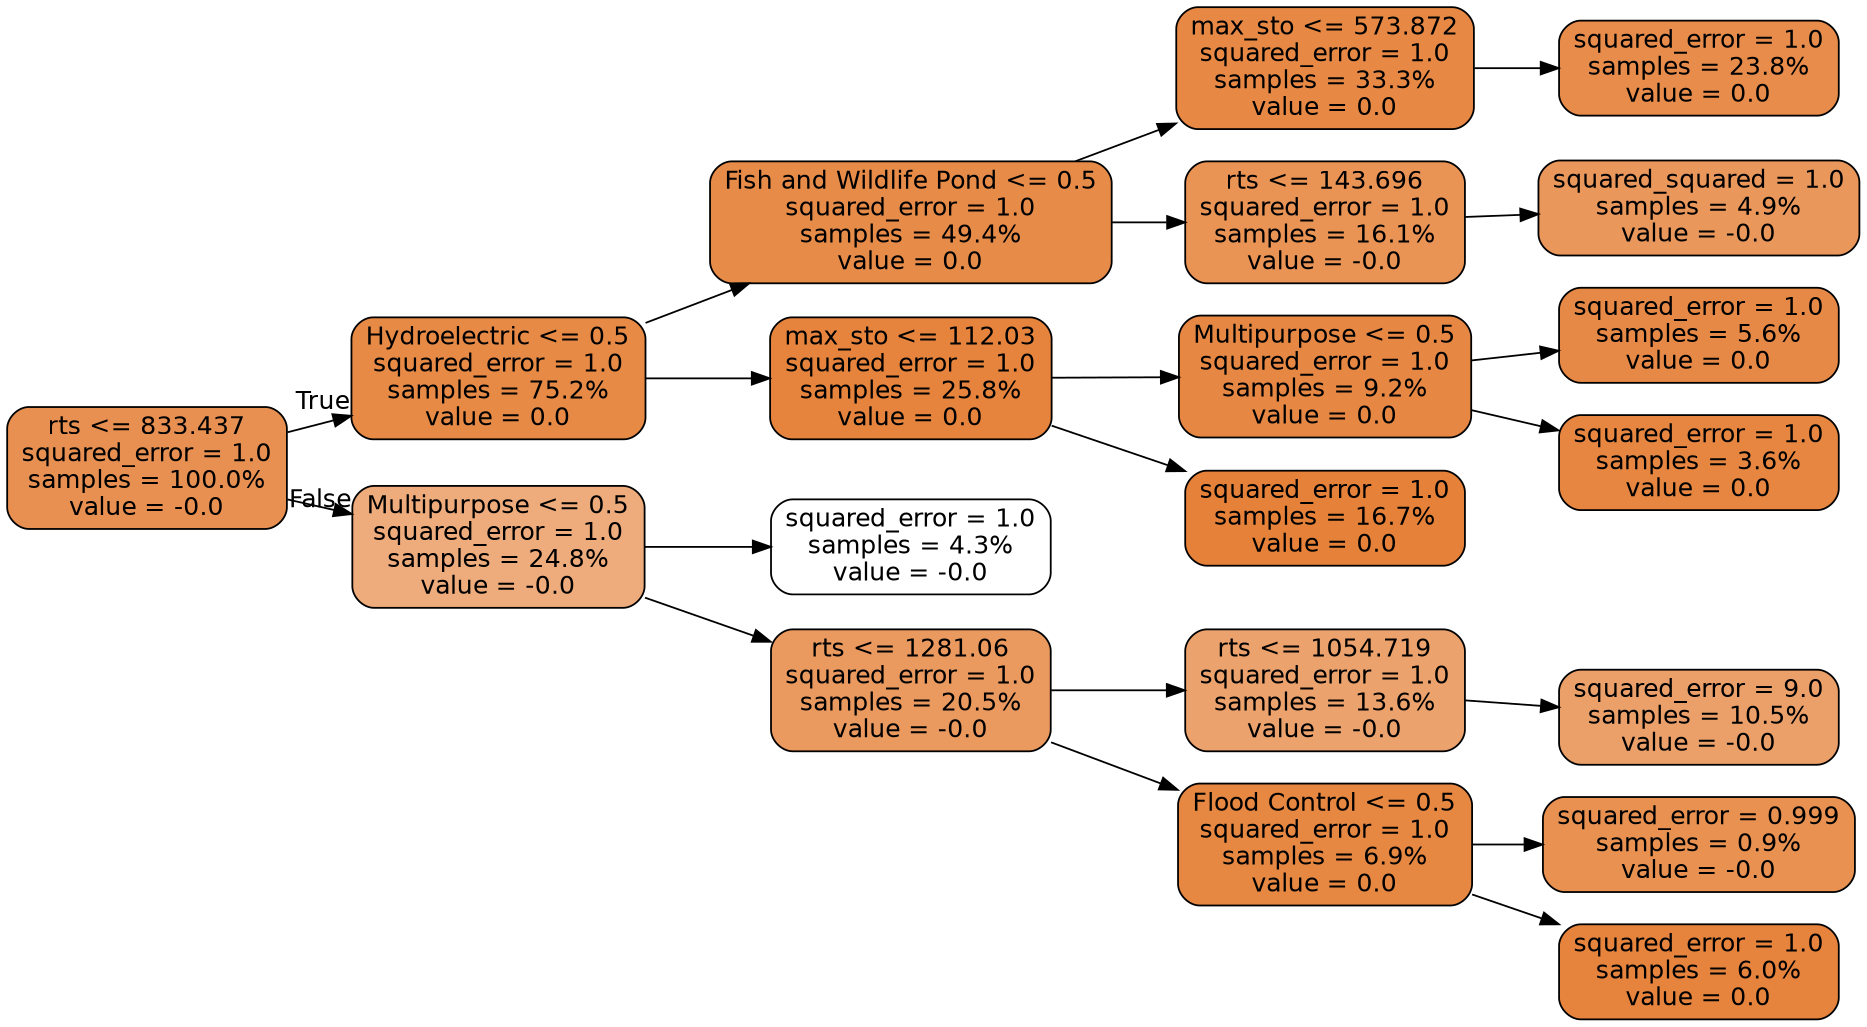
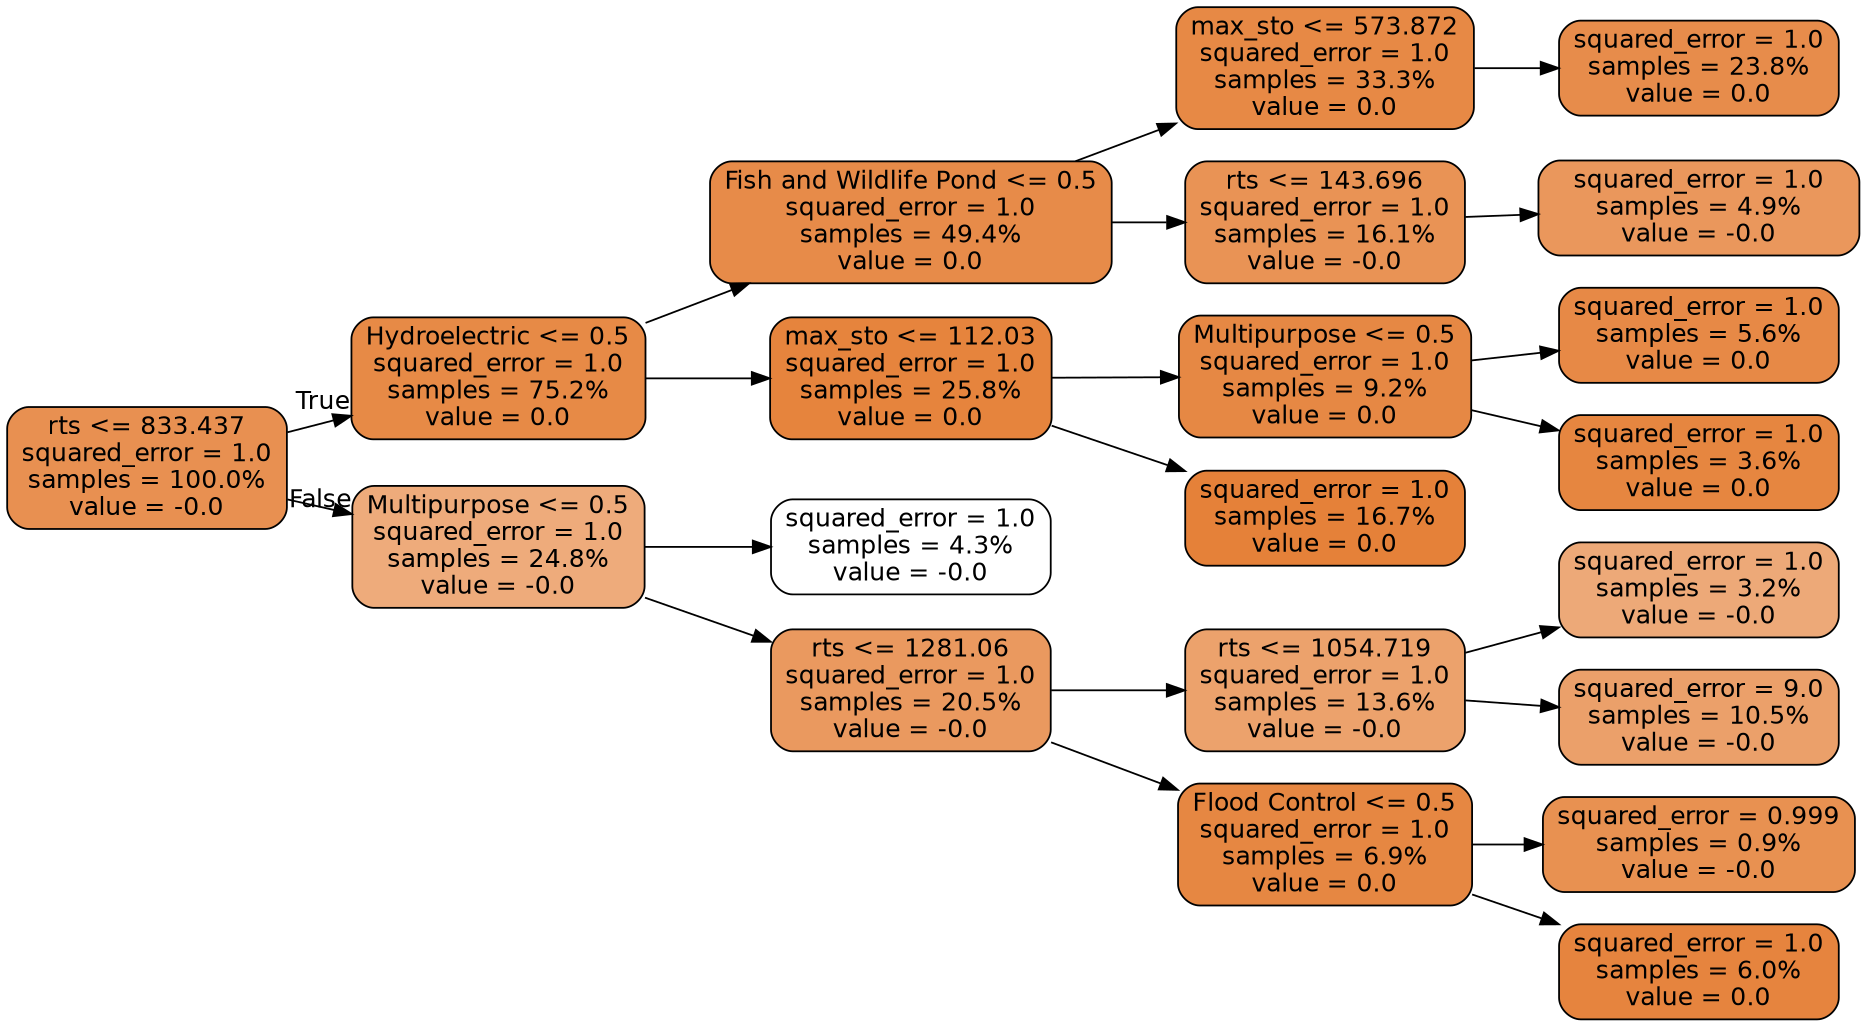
  digraph {
    rankdir=LR
    node [color=black fontname=helvetica shape=box style="filled, rounded"]
    edge [fontname=helvetica]
    n1 [fillcolor="#e89051" label="rts <= 833.437\nsquared_error = 1.0\nsamples = 100.0%\nvalue = -0.0"]
    n2 [fillcolor="#e78a46" label="Hydroelectric <= 0.5\nsquared_error = 1.0\nsamples = 75.2%\nvalue = 0.0"]
    n3 [fillcolor="#eeab7b" label="Multipurpose <= 0.5\nsquared_error = 1.0\nsamples = 24.8%\nvalue = -0.0"]
    n4 [fillcolor="#e78b49" label="Fish and Wildlife Pond <= 0.5\nsquared_error = 1.0\nsamples = 49.4%\nvalue = 0.0"]
    n5 [fillcolor="#e6843d" label="max_sto <= 112.03\nsquared_error = 1.0\nsamples = 25.8%\nvalue = 0.0"]
    n6 [fillcolor="#ffffff" label="squared_error = 1.0\nsamples = 4.3%\nvalue = -0.0"]
    n7 [fillcolor="#ea995f" label="rts <= 1281.06\nsquared_error = 1.0\nsamples = 20.5%\nvalue = -0.0"]
    n8 [fillcolor="#e78945" label="max_sto <= 573.872\nsquared_error = 1.0\nsamples = 33.3%\nvalue = 0.0"]
    n9 [fillcolor="#e99355" label="rts <= 143.696\nsquared_error = 1.0\nsamples = 16.1%\nvalue = -0.0"]
    n10 [fillcolor="#e68844" label="Multipurpose <= 0.5\nsquared_error = 1.0\nsamples = 9.2%\nvalue = 0.0"]
    n11 [fillcolor="#e58139" label="squared_error = 1.0\nsamples = 16.7%\nvalue = 0.0"]
    n12 [fillcolor="#e78c4b" label="squared_error = 1.0\nsamples = 23.8%\nvalue = 0.0"]
-   n13 [fillcolor="#ea975c" label="squared_squared = 1.0\nsamples = 4.9%\nvalue = -0.0"]
+   n13 [fillcolor="#ea975c" label="squared_error = 1.0\nsamples = 4.9%\nvalue = -0.0"]
    n14 [fillcolor="#e78946" label="squared_error = 1.0\nsamples = 5.6%\nvalue = 0.0"]
    n15 [fillcolor="#e68640" label="squared_error = 1.0\nsamples = 3.6%\nvalue = 0.0"]
    n16 [fillcolor="#eca26c" label="rts <= 1054.719\nsquared_error = 1.0\nsamples = 13.6%\nvalue = -0.0"]
    n17 [fillcolor="#e68742" label="Flood Control <= 0.5\nsquared_error = 1.0\nsamples = 6.9%\nvalue = 0.0"]
+   n18 [fillcolor="#eda978" label="squared_error = 1.0\nsamples = 3.2%\nvalue = -0.0"]
    n19 [fillcolor="#eba06a" label="squared_error = 9.0\nsamples = 10.5%\nvalue = -0.0"]
    n20 [fillcolor="#e89151" label="squared_error = 0.999\nsamples = 0.9%\nvalue = -0.0"]
    n21 [fillcolor="#e6843e" label="squared_error = 1.0\nsamples = 6.0%\nvalue = 0.0"]
    n1 -> n2 [headlabel=True labelangle=-45 labeldistance=2.5]
    n1 -> n3 [headlabel=False labelangle=45 labeldistance=2.5]
    n2 -> n4
    n2 -> n5
    n3 -> n6
    n3 -> n7
    n4 -> n8
    n4 -> n9
    n5 -> n10
    n5 -> n11
    n7 -> n16
    n7 -> n17
    n8 -> n12
    n9 -> n13
    n10 -> n14
    n10 -> n15
+   n16 -> n18
    n16 -> n19
    n17 -> n20
    n17 -> n21
  }
